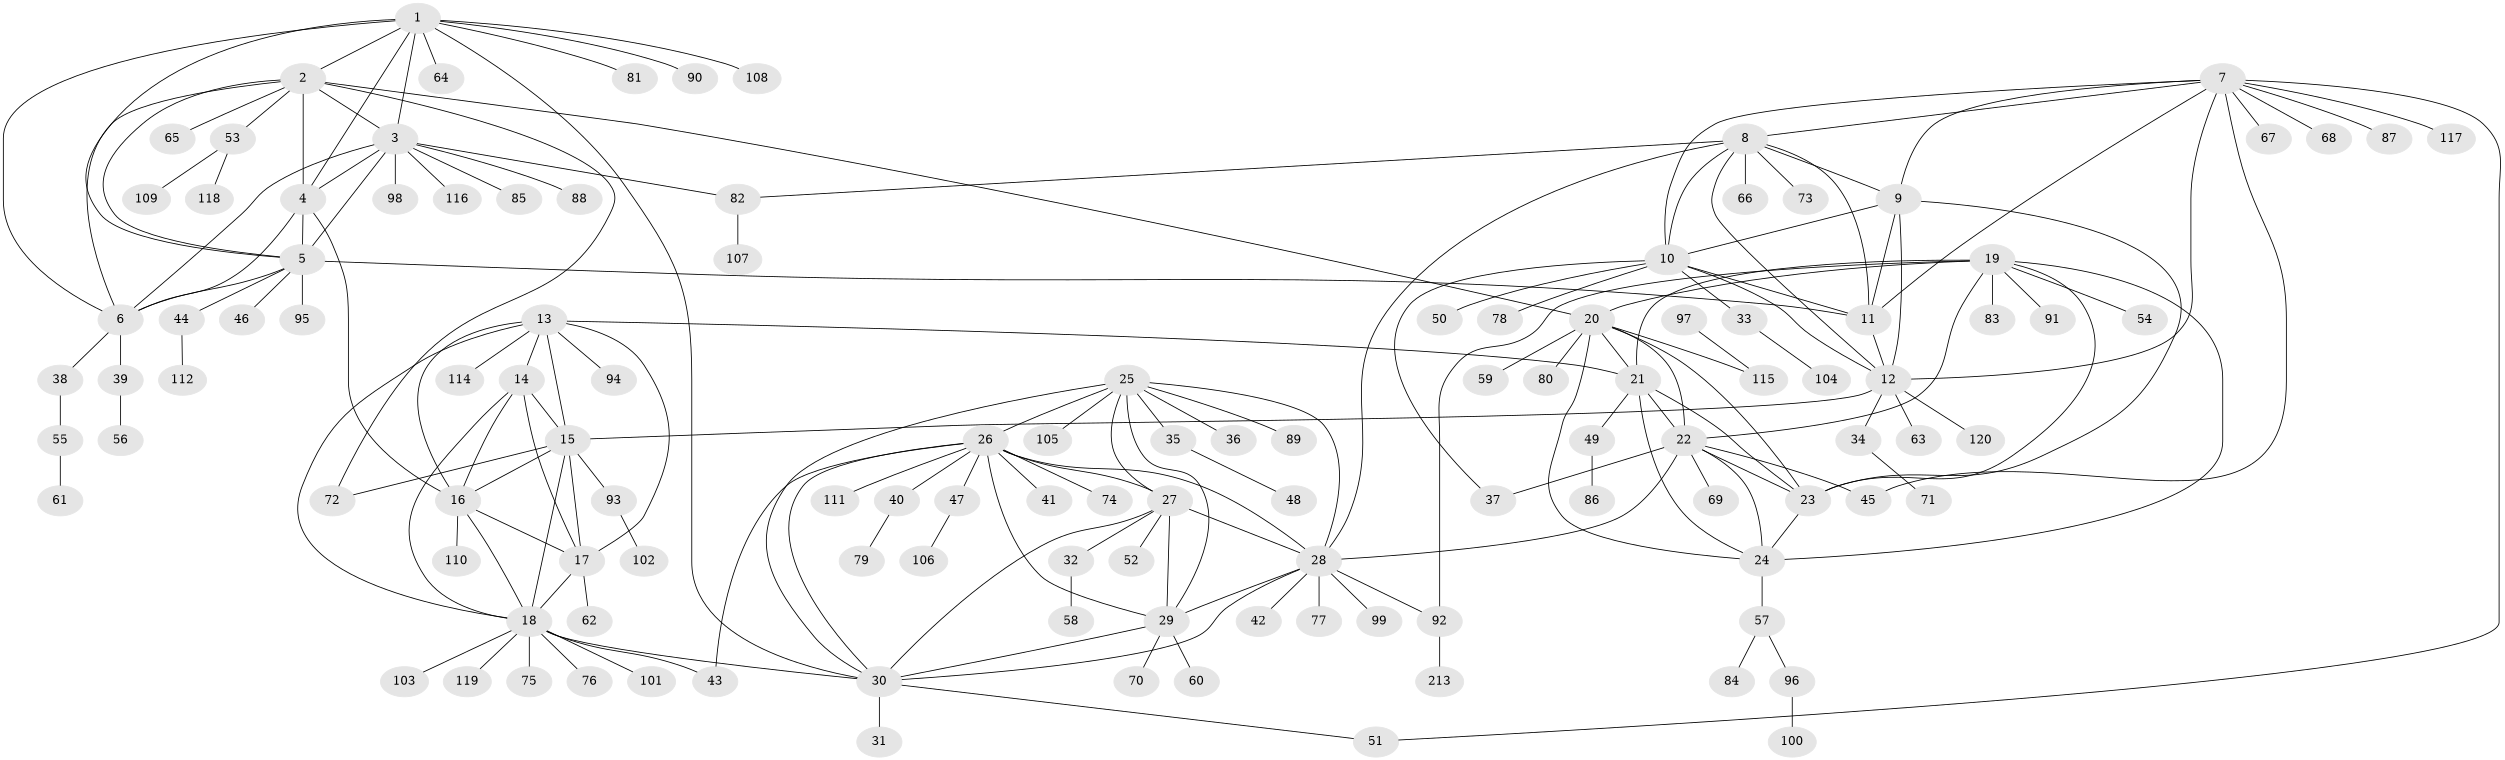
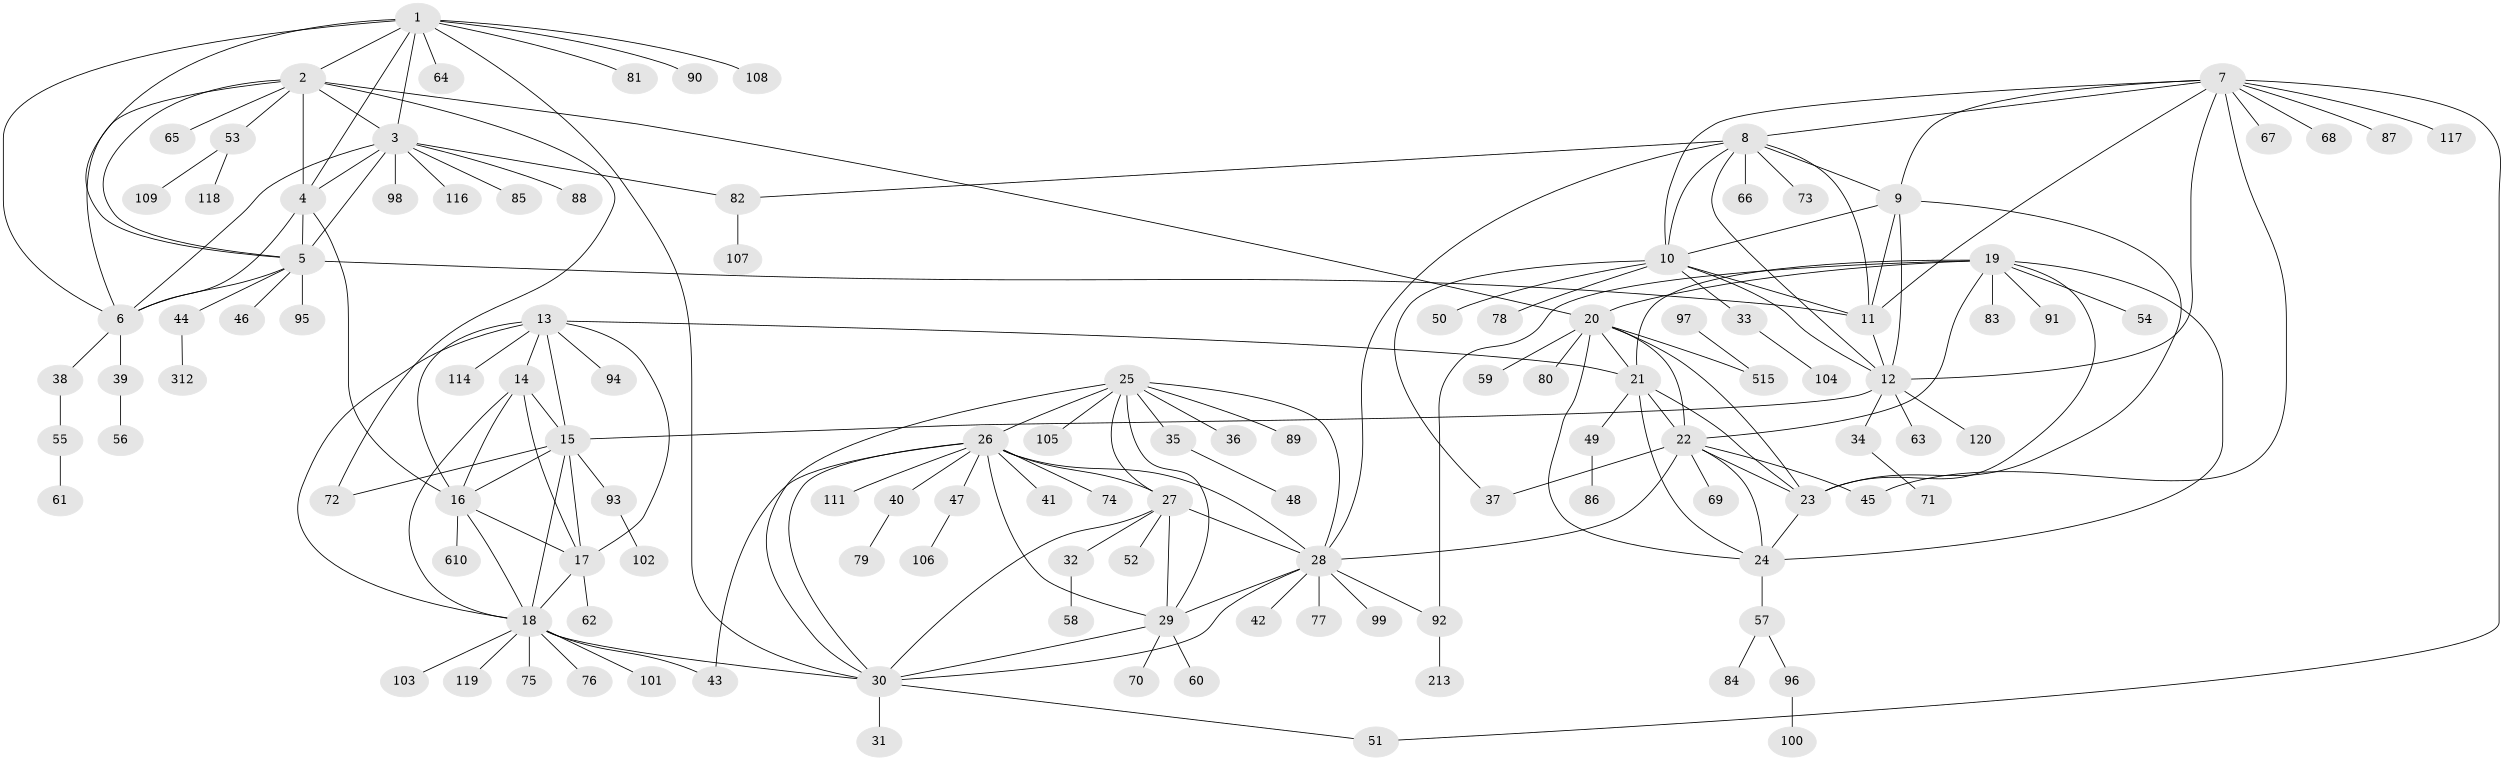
  graph {
    node [color=gray90 style=filled]
    1
    2
    3
    4
    5
    6
    30
    64
    81
    90
    108
    20
    53
    65
    72
    82
    85
    88
    98
    116
    16
    11
    44
    46
    95
    38
    39
    51
    31
    23
    21
    22
    24
    59
    80
-   115
+   115 [label=515]
    109
    118
    107
    17
    18
-   110
+   110 [label=610]
    12
-   112
+   112 [label=312]
    55
    56
    7
    8
    9
    10
    45
    67
    68
    87
    117
    28
    66
    73
    33
    37
    50
    78
    15
    34
    63
    120
    92
    29
    42
    77
    99
    104
    93
    71
    13
    14
    94
    114
    62
    43
    75
    76
    101
    103
    119
    49
    102
    19
    54
    83
    91
    69
    57
    n94 [label=213]
    86
    84
    96
    25
    26
    27
    35
    36
    89
    105
    40
    41
    47
    74
    111
    32
    52
    60
    70
    48
    79
    106
    58
    97
    61
    100
    1 -- 2
    1 -- 3
    1 -- 4
    1 -- 5
    1 -- 6
    1 -- 30
    1 -- 64
    1 -- 81
    1 -- 90
    1 -- 108
    2 -- 3
    2 -- 4
    2 -- 5
    2 -- 6
    2 -- 20
    2 -- 53
    2 -- 65
    2 -- 72
    3 -- 4
    3 -- 5
    3 -- 6
    3 -- 82
    3 -- 85
    3 -- 88
    3 -- 98
    3 -- 116
    4 -- 5
    4 -- 6
    4 -- 16
    5 -- 6
    5 -- 11
    5 -- 44
    5 -- 46
    5 -- 95
    6 -- 38
    6 -- 39
    30 -- 51
    30 -- 31
    20 -- 23
    20 -- 21
    20 -- 22
    20 -- 24
    20 -- 59
    20 -- 80
    20 -- 115
    53 -- 109
    53 -- 118
    82 -- 107
    16 -- 17
    16 -- 18
    16 -- 110
    11 -- 12
    44 -- 112
    38 -- 55
    39 -- 56
    23 -- 24
    21 -- 23
    21 -- 22
    21 -- 24
    21 -- 49
    22 -- 23
    22 -- 24
    22 -- 45
    22 -- 28
    22 -- 37
    22 -- 69
    24 -- 57
    17 -- 18
    17 -- 62
    18 -- 30
    18 -- 43
    18 -- 75
    18 -- 76
    18 -- 101
    18 -- 103
    18 -- 119
    12 -- 15
    12 -- 34
    12 -- 63
    12 -- 120
    55 -- 61
    7 -- 11
    7 -- 51
    7 -- 12
    7 -- 8
    7 -- 9
    7 -- 10
    7 -- 45
    7 -- 67
    7 -- 68
    7 -- 87
    7 -- 117
    8 -- 82
    8 -- 11
    8 -- 12
    8 -- 9
    8 -- 10
    8 -- 28
    8 -- 66
    8 -- 73
    9 -- 11
    9 -- 23
    9 -- 12
    9 -- 10
    10 -- 11
    10 -- 12
    10 -- 33
    10 -- 37
    10 -- 50
    10 -- 78
    28 -- 30
    28 -- 92
    28 -- 29
    28 -- 42
    28 -- 77
    28 -- 99
    33 -- 104
    15 -- 72
    15 -- 16
    15 -- 17
    15 -- 18
    15 -- 93
    34 -- 71
    92 -- n94
    29 -- 30
    29 -- 60
    29 -- 70
    93 -- 102
    13 -- 16
    13 -- 21
    13 -- 17
    13 -- 18
    13 -- 15
    13 -- 14
    13 -- 94
    13 -- 114
    14 -- 16
    14 -- 17
    14 -- 18
    14 -- 15
    49 -- 86
    19 -- 20
    19 -- 23
    19 -- 21
    19 -- 22
    19 -- 24
    19 -- 92
    19 -- 54
    19 -- 83
    19 -- 91
    57 -- 84
    57 -- 96
    96 -- 100
    25 -- 30
    25 -- 28
    25 -- 29
    25 -- 26
    25 -- 27
    25 -- 35
    25 -- 36
    25 -- 89
    25 -- 105
    26 -- 30
    26 -- 28
    26 -- 29
    26 -- 43
    26 -- 27
    26 -- 40
    26 -- 41
    26 -- 47
    26 -- 74
    26 -- 111
    27 -- 30
    27 -- 28
    27 -- 29
    27 -- 32
    27 -- 52
    35 -- 48
    40 -- 79
    47 -- 106
    32 -- 58
    97 -- 115
  }
